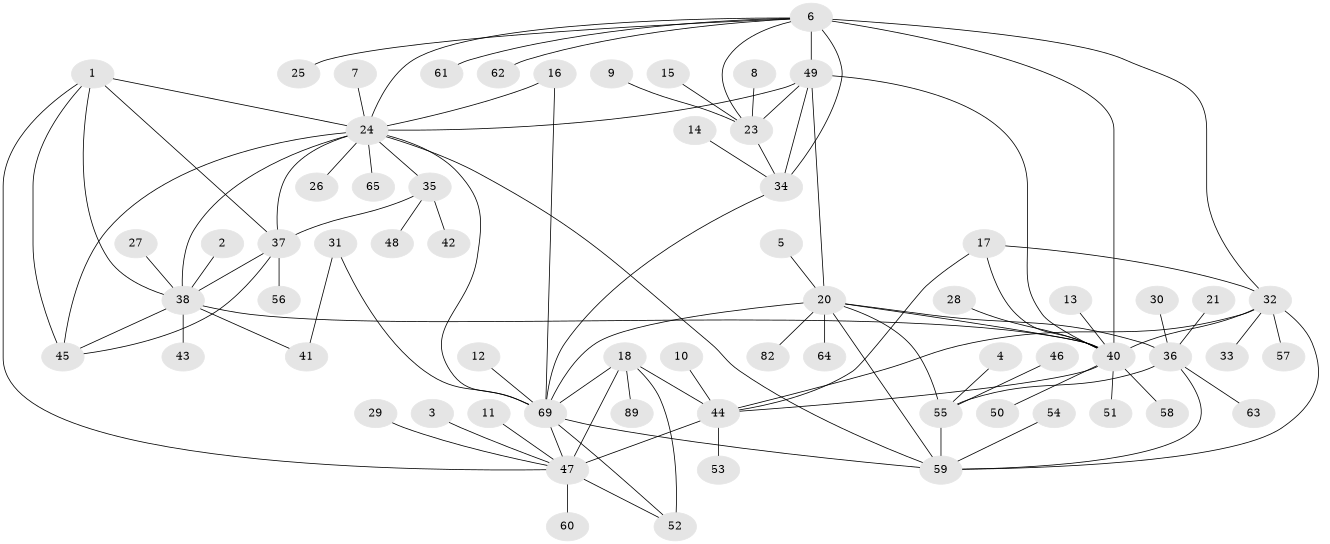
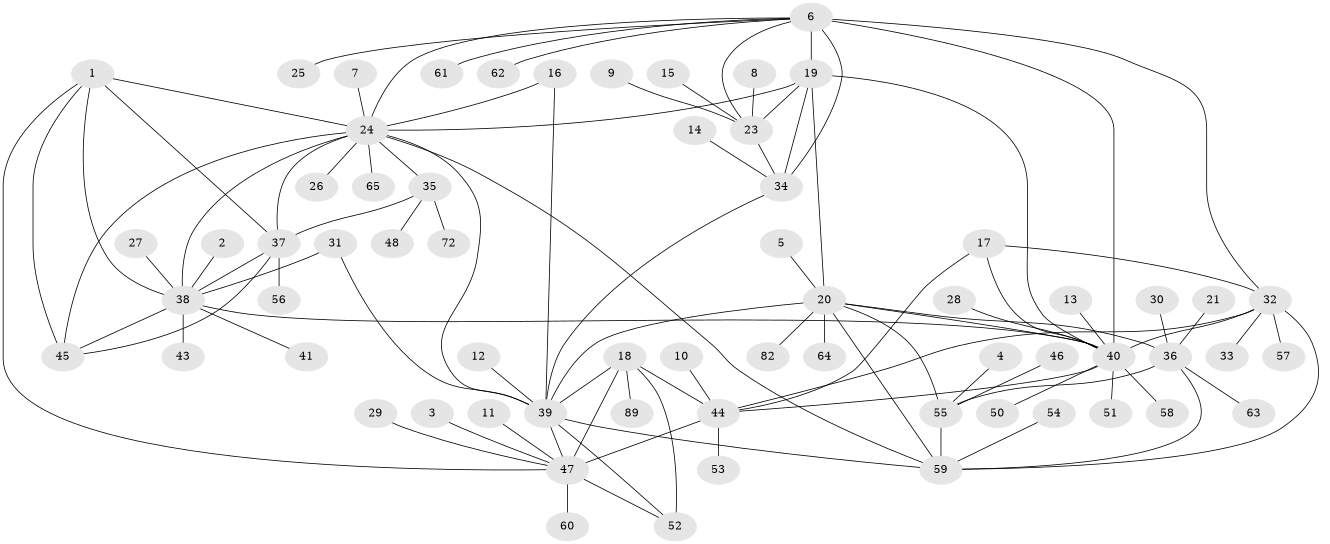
  graph {
    node [color=gray90 style=filled]
    edge [weight=1.0]
    1
    24
    37
    38
    45
    47
-   39 [label=69]
+   39
    59
    26
    35
    65
    56
    40
    41
    43
    52
    60
    2
    3
    4
    55
    5
    20
    n24 [label=82]
    36
    64
    6
-   19 [label=49]
+   19
    23
    25
    32
    34
    61
    62
    44
    33
    57
    50
    51
    58
    7
    8
    9
    10
    53
    11
    12
    13
    14
    15
    16
    17
    18
    n54 [label=89]
    63
    21
-   42
+   42 [label=72]
    48
    27
    28
    29
    30
    31
    46
    54
    1 -- 24 [weight=2.0]
    1 -- 37 [weight=2.0]
    1 -- 38 [weight=2.0]
    1 -- 45 [weight=2.0]
    1 -- 47
    24 -- 37
    24 -- 38
    24 -- 45
    24 -- 39
    24 -- 59
    24 -- 26
    24 -- 35
    24 -- 65
    37 -- 38
    37 -- 45
    37 -- 56
    38 -- 45
    38 -- 40
    38 -- 41
    38 -- 43
    47 -- 52
    47 -- 60
    39 -- 47
    39 -- 59
    39 -- 52
    35 -- 37
    35 -- 42
    35 -- 48
    40 -- 44
    40 -- 50
    40 -- 51
    40 -- 58
    2 -- 38
    3 -- 47
    4 -- 55
    55 -- 59 [weight=4.0]
    5 -- 20
    20 -- 39
    20 -- 59 [weight=2.0]
    20 -- 40
    20 -- 55 [weight=2.0]
    20 -- n24
    20 -- 36
    20 -- 64
    36 -- 59 [weight=2.0]
    36 -- 55 [weight=2.0]
    36 -- 63
    6 -- 24
    6 -- 40
    6 -- 19 [weight=4.0]
    6 -- 23 [weight=2.0]
    6 -- 25
    6 -- 32
    6 -- 34 [weight=2.0]
    6 -- 61
    6 -- 62
    19 -- 24
    19 -- 40
    19 -- 20
    19 -- 23 [weight=2.0]
    19 -- 34 [weight=2.0]
    23 -- 34
    32 -- 59 [weight=2.0]
    32 -- 40
    32 -- 44
    32 -- 33
    32 -- 57
    34 -- 39
    44 -- 47
    44 -- 53
    7 -- 24
    8 -- 23
    9 -- 23
    10 -- 44
    11 -- 47
    12 -- 39
    13 -- 40
    14 -- 34
    15 -- 23
    16 -- 24
    16 -- 39
    17 -- 40 [weight=3.0]
    17 -- 32 [weight=3.0]
    17 -- 44 [weight=3.0]
    18 -- 47 [weight=3.0]
    18 -- 39 [weight=3.0]
    18 -- 52 [weight=3.0]
    18 -- 44
    18 -- n54
    21 -- 36
    27 -- 38
    28 -- 40
    29 -- 47
    30 -- 36
-   31 -- 41
+   31 -- 38
    31 -- 39
    46 -- 55
    54 -- 59
  }
